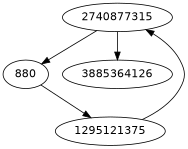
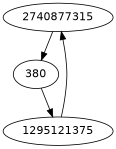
  strict digraph {
    fontname="DejaVu Sans"
    node [fontname="DejaVu Sans"]
    edge [fontname="DejaVu Sans"]
    n1 [label=2740877315]
-   380 [label=880]
-   3885364126
+   380
    1295121375
    n1 -> 380
-   n1 -> 3885364126
    380 -> 1295121375
    1295121375 -> n1
  }
